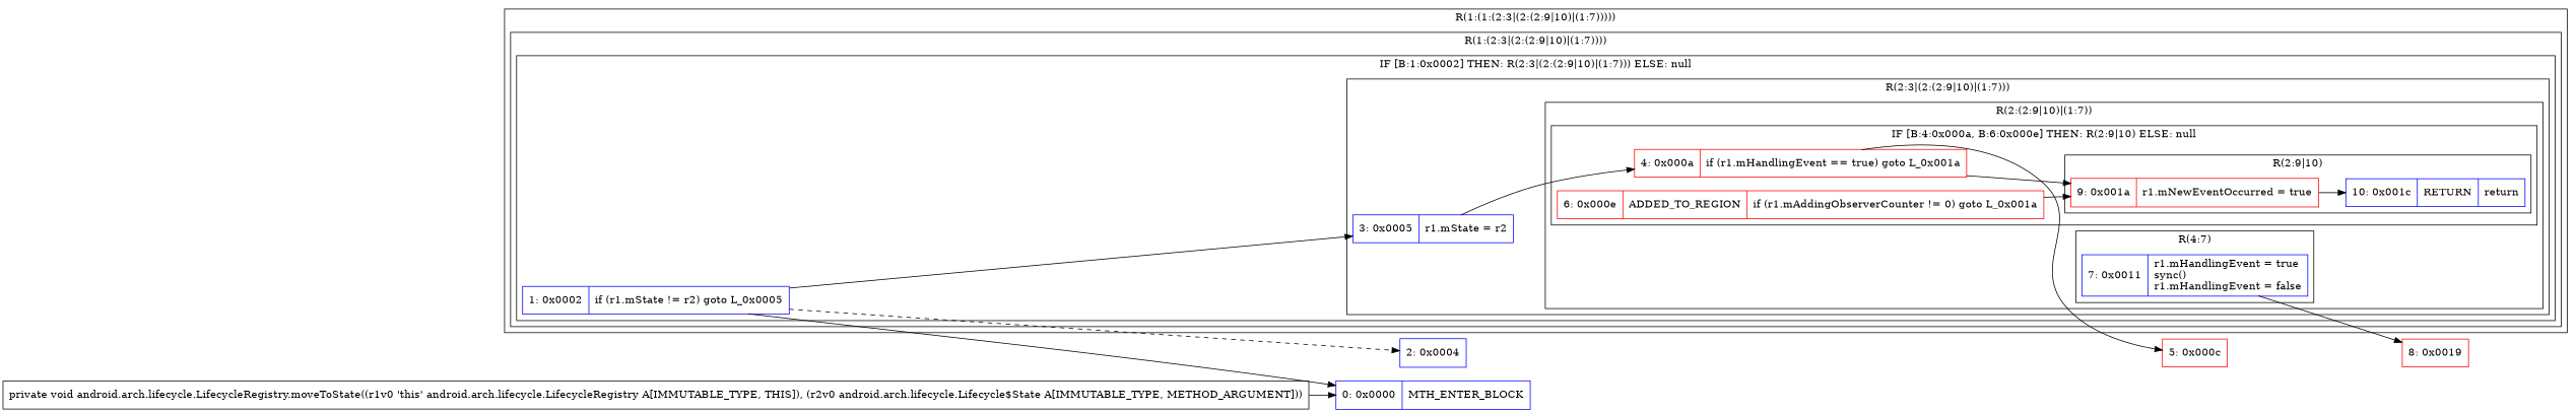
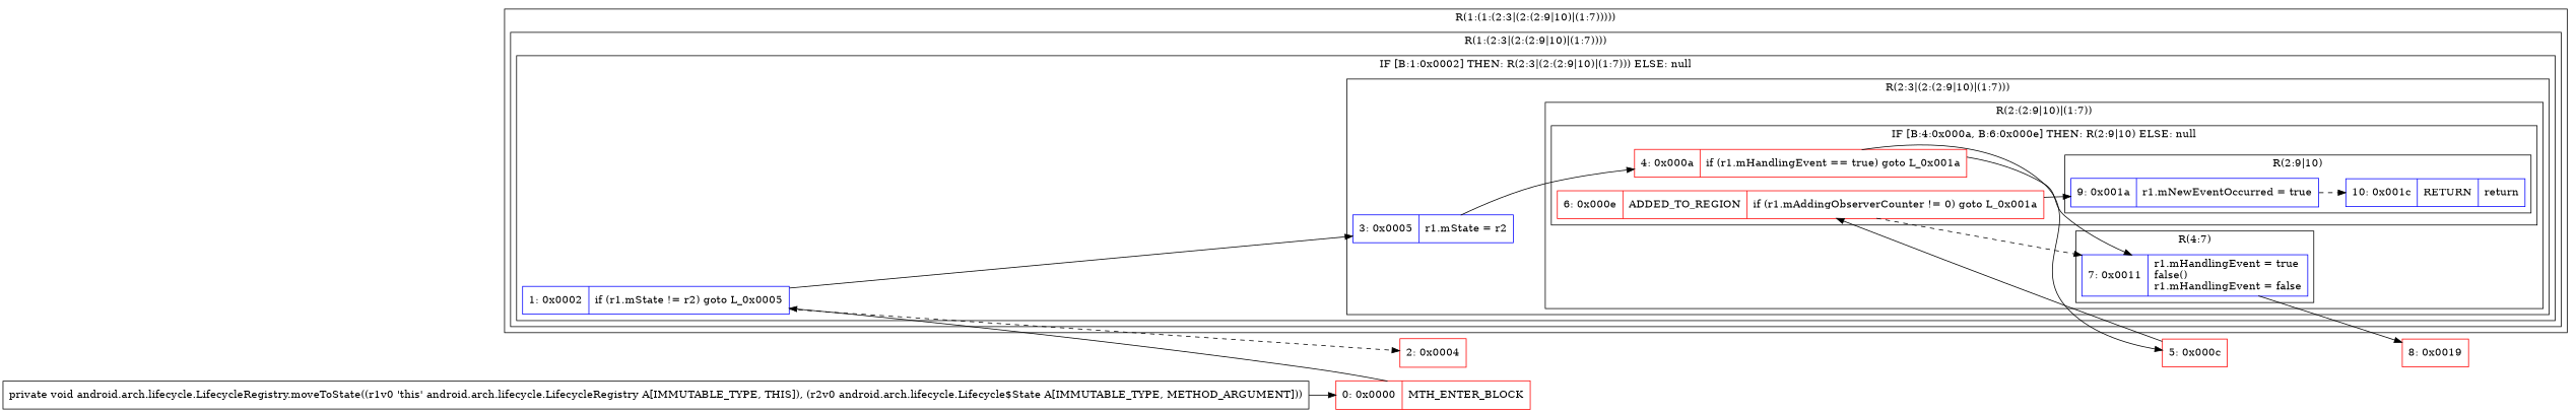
  digraph {
    rankdir=LR
    node [color=red shape=record]
-   n1 [label="{9\:\ 0x001a|r1.mNewEventOccurred = true\l}"]
+   n1 [color=blue label="{9\:\ 0x001a|r1.mNewEventOccurred = true\l}"]
    n2 [color=blue label="{10\:\ 0x001c|RETURN\l|return\l}"]
    n3 [label="{4\:\ 0x000a|if (r1.mHandlingEvent == true) goto L_0x001a\l}"]
    n4 [label="{6\:\ 0x000e|ADDED_TO_REGION\l|if (r1.mAddingObserverCounter != 0) goto L_0x001a\l}"]
-   n5 [color=blue label="{7\:\ 0x0011|r1.mHandlingEvent = true\lsync()\lr1.mHandlingEvent = false\l}"]
+   n5 [color=blue label="{7\:\ 0x0011|r1.mHandlingEvent = true\lfalse()\lr1.mHandlingEvent = false\l}"]
    n6 [color=blue label="{3\:\ 0x0005|r1.mState = r2\l}"]
    n7 [color=blue label="{1\:\ 0x0002|if (r1.mState != r2) goto L_0x0005\l}"]
    n8 [label="{5\:\ 0x000c}"]
    n9 [label="{8\:\ 0x0019}"]
-   n10 [color=blue label="{2\:\ 0x0004}"]
-   n11 [color=blue label="{0\:\ 0x0000|MTH_ENTER_BLOCK\l}"]
+   n10 [label="{2\:\ 0x0004}"]
+   n11 [label="{0\:\ 0x0000|MTH_ENTER_BLOCK\l}"]
    n12 [label="{private void android.arch.lifecycle.LifecycleRegistry.moveToState((r1v0 'this' android.arch.lifecycle.LifecycleRegistry A[IMMUTABLE_TYPE, THIS]), (r2v0 android.arch.lifecycle.Lifecycle$State A[IMMUTABLE_TYPE, METHOD_ARGUMENT])) }" color=""]
    subgraph cluster_1 {
      label="R(1:(1:(2:3|(2:(2:9|10)|(1:7)))))"
      subgraph cluster_2 {
        label="R(1:(2:3|(2:(2:9|10)|(1:7))))"
        subgraph cluster_3 {
          label="IF [B:1:0x0002] THEN: R(2:3|(2:(2:9|10)|(1:7))) ELSE: null"
          n7
          subgraph cluster_4 {
            label="R(2:3|(2:(2:9|10)|(1:7)))"
            n6
            subgraph cluster_5 {
              label="R(2:(2:9|10)|(1:7))"
              subgraph cluster_6 {
                label="IF [B:4:0x000a, B:6:0x000e] THEN: R(2:9|10) ELSE: null"
                n3
                n4
                subgraph cluster_7 {
                  label="R(2:9|10)"
                  n1
                  n2
                }
              }
              subgraph cluster_8 {
                label="R(4:7)"
                n5
              }
            }
          }
        }
      }
    }
-   n1 -> n2
-   n3 -> n1
+   n1 -> n2 [style=dashed]
+   n3 -> n5
    n3 -> n8 [style=solid]
    n4 -> n1
+   n4 -> n5 [style=dashed]
    n5 -> n9
    n6 -> n3
    n7 -> n6
    n7 -> n10 [style=dashed]
-   n7 -> n11
+   n8 -> n4
+   n11 -> n7
    n12 -> n11
  }
